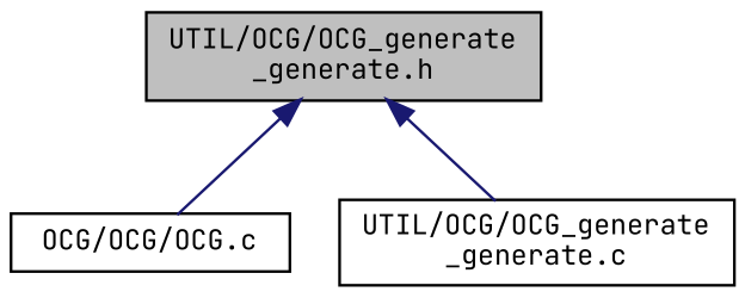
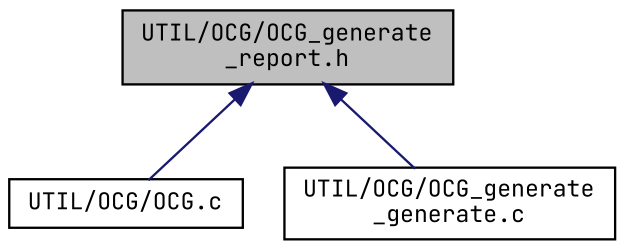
  digraph {
    fontname="JetBrains Mono"
    node [color=black fillcolor=white fontname="JetBrains Mono" fontsize=10 shape=record style=filled]
    edge [color=midnightblue dir=back fontname="JetBrains Mono" fontsize=10 labelfontname=Helvetica labelfontsize=10 style=solid]
-   n1 [fillcolor=grey75 fontcolor=black height=0.2 label="UTIL/OCG/OCG_generate\l_generate.h" width=0.4]
-   n2 [height=0.2 label="OCG/OCG/OCG.c" width=0.4]
+   n1 [fillcolor=grey75 fontcolor=black height=0.2 label="UTIL/OCG/OCG_generate\l_report.h" width=0.4]
+   n2 [height=0.2 label="UTIL/OCG/OCG.c" width=0.4]
    n3 [height=0.2 label="UTIL/OCG/OCG_generate\l_generate.c" width=0.4]
    n1 -> n2
    n1 -> n3
  }
